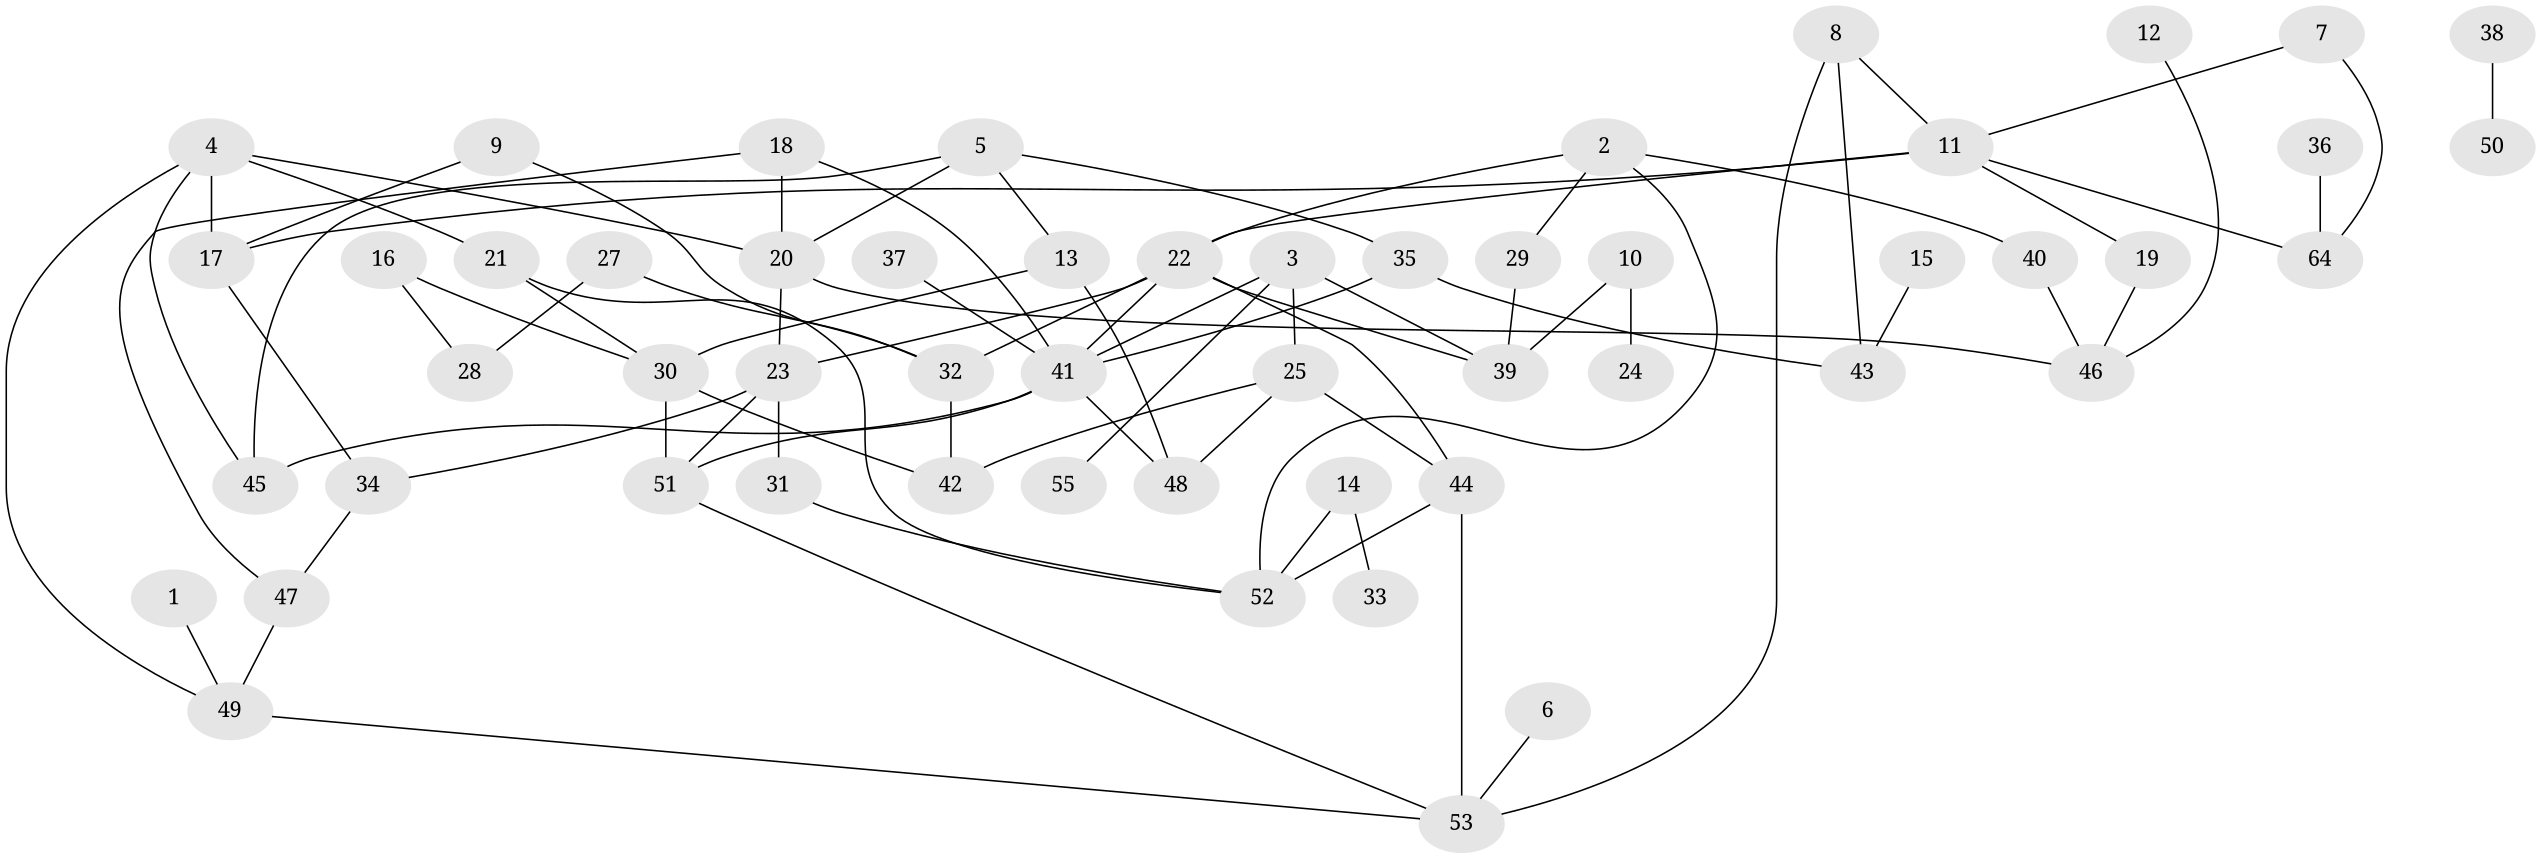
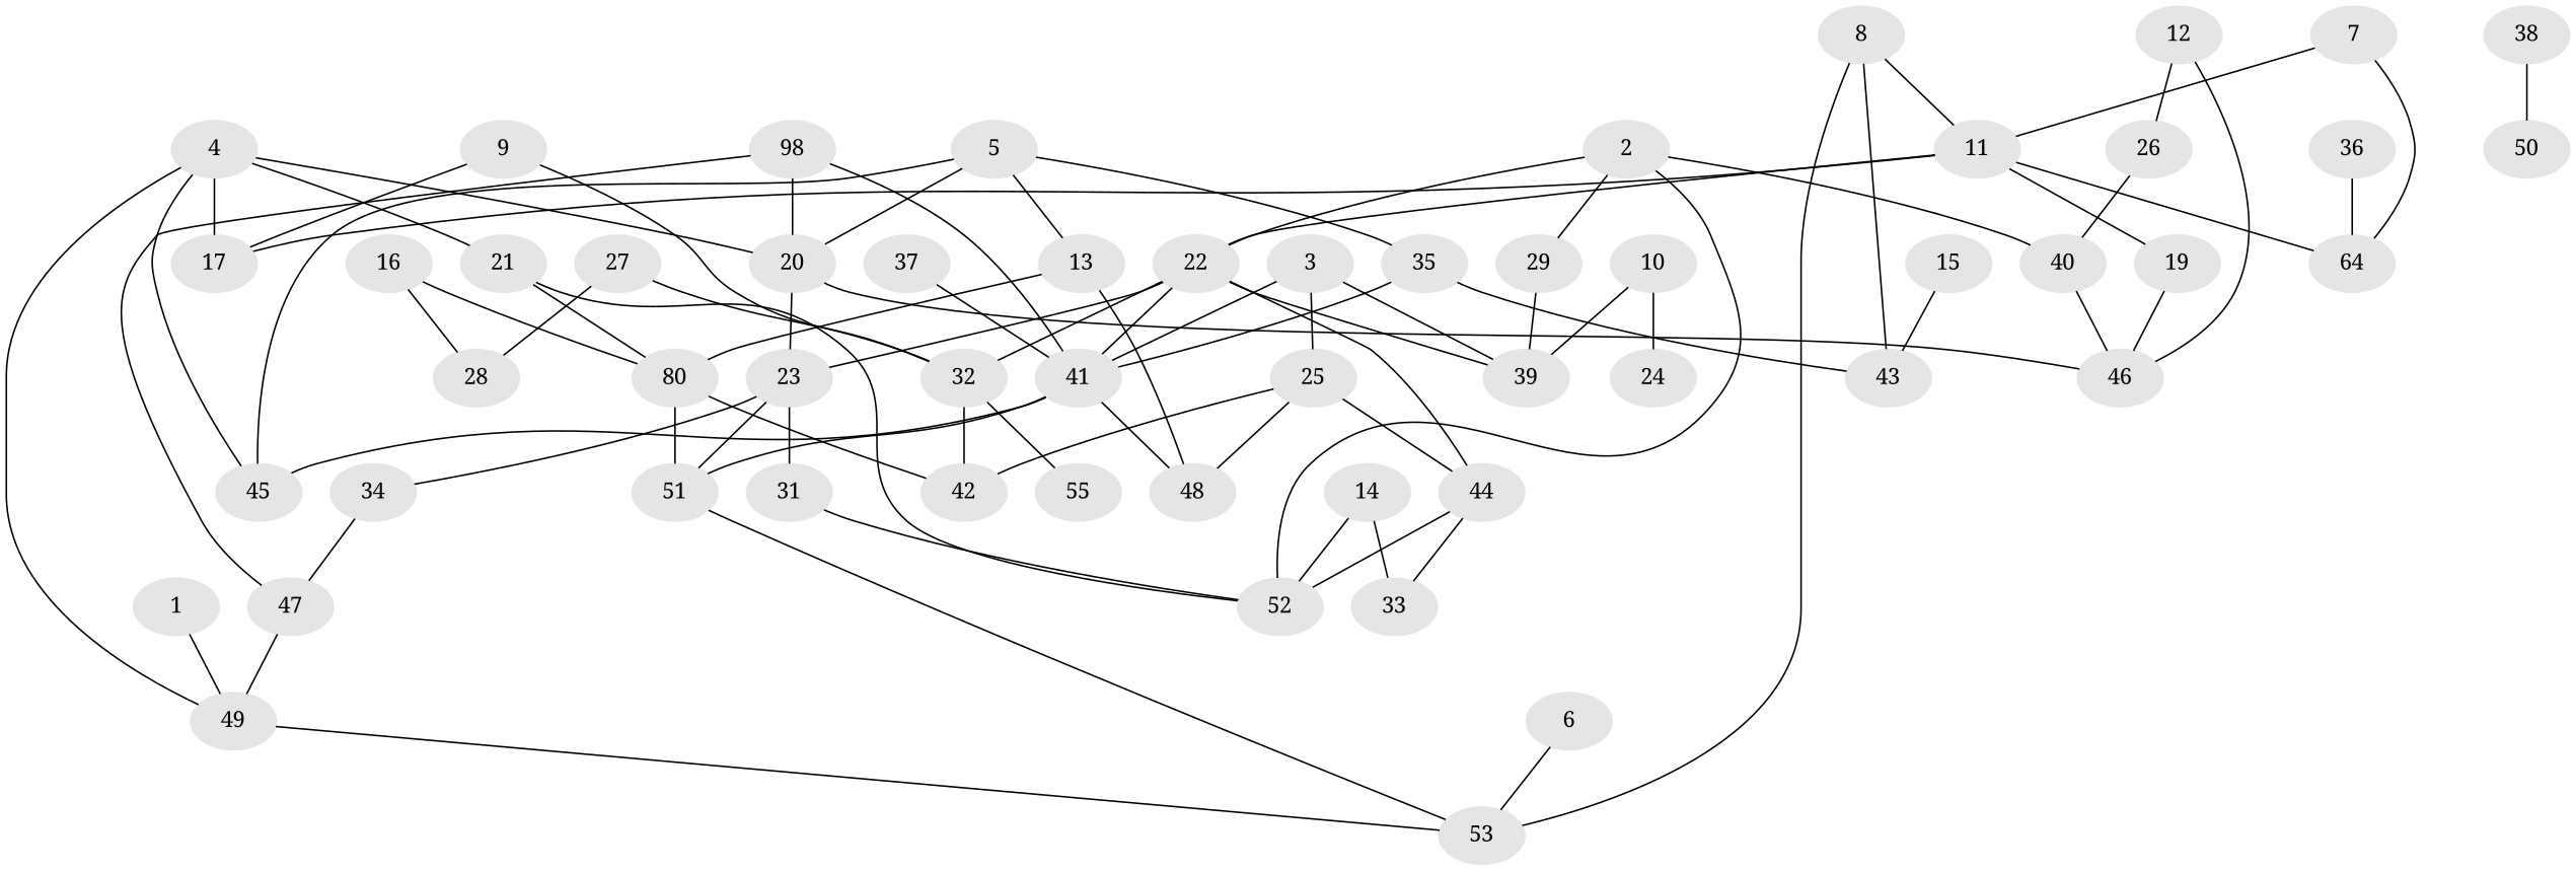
  graph {
    fontname="Noto Serif"
    node [color=gray90 fontname="Noto Serif" style=filled]
    edge [fontname="Noto Serif"]
    1
    49
    53
    2
    22
    29
    40
    52
    39
    41
    32
    23
    44
    46
    3
    25
    48
    42
    45
    51
    4
    17
    20
    21
    34
-   30
+   30 [label=80]
    5
    13
    35
    43
    6
    7
    11
    n34 [label=64]
    19
    8
    9
    55
    10
    24
    12
+   26
    14
    33
    15
    16
    28
    47
-   18
+   18 [label=98]
    31
    27
    36
    37
    38
    50
    1 -- 49
    49 -- 53
    2 -- 22
    2 -- 29
    2 -- 40
    2 -- 52
    22 -- 39
    22 -- 41
    22 -- 32
    22 -- 23
    22 -- 44
    29 -- 39
    40 -- 46
    41 -- 48
    41 -- 45
    41 -- 51
    32 -- 42
-   3 -- 55
+   32 -- 55
    23 -- 51
    23 -- 34
    23 -- 31
-   44 -- 53
+   44 -- 33
    44 -- 52
    3 -- 39
    3 -- 41
    3 -- 25
    25 -- 44
    25 -- 48
    25 -- 42
    51 -- 53
    4 -- 49
    4 -- 45
    4 -- 17
    4 -- 20
    4 -- 21
-   17 -- 34
    20 -- 23
    20 -- 46
    21 -- 52
    21 -- 30
    34 -- 47
    30 -- 42
    30 -- 51
    5 -- 45
    5 -- 20
    5 -- 13
    5 -- 35
    13 -- 48
    13 -- 30
    35 -- 41
    35 -- 43
    6 -- 53
    7 -- 11
    7 -- n34
    11 -- 22
    11 -- 17
    11 -- n34
    11 -- 19
    19 -- 46
    8 -- 53
    8 -- 43
    8 -- 11
    9 -- 32
    9 -- 17
    10 -- 39
    10 -- 24
    12 -- 46
+   12 -- 26
+   26 -- 40
    14 -- 52
    14 -- 33
    15 -- 43
    16 -- 30
    16 -- 28
    47 -- 49
    18 -- 41
    18 -- 20
    18 -- 47
    31 -- 52
    27 -- 32
    27 -- 28
    36 -- n34
    37 -- 41
    38 -- 50
  }
